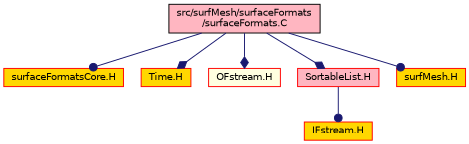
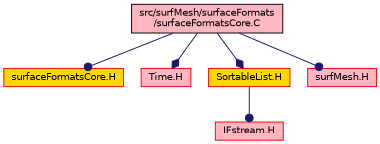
  digraph {
    node [color=red fillcolor=lightpink fontname=Helvetica fontsize=10 shape=record style=filled]
    edge [arrowhead=dot color=midnightblue fontname=Helvetica fontsize=10 labelfontname=Helvetica labelfontsize=10 style=solid]
-   n1 [color=black fontcolor=black height=0.2 label="src/surfMesh/surfaceFormats\l/surfaceFormats.C" width=0.4]
+   n1 [color=black fontcolor=black height=0.2 label="src/surfMesh/surfaceFormats\l/surfaceFormatsCore.C" width=0.4]
    n2 [fillcolor=gold height=0.2 label="surfaceFormatsCore.H" width=0.4]
-   n3 [fillcolor=gold height=0.2 label="Time.H" width=0.4]
-   n4 [fillcolor=lightyellow height=0.2 label="OFstream.H" width=0.4]
-   n5 [height=0.2 label="SortableList.H" width=0.4]
-   n6 [fillcolor=gold height=0.2 label="surfMesh.H" width=0.4]
-   n7 [fillcolor=gold height=0.2 label="IFstream.H" width=0.4]
+   n3 [height=0.2 label="Time.H" width=0.4]
+   n5 [fillcolor=gold height=0.2 label="SortableList.H" width=0.4]
+   n6 [height=0.2 label="surfMesh.H" width=0.4]
+   n7 [height=0.2 label="IFstream.H" width=0.4]
    n1 -> n2
    n1 -> n3 [arrowhead=diamond]
-   n1 -> n4 [arrowhead=diamond]
    n1 -> n5 [arrowhead=diamond]
    n1 -> n6
    n5 -> n7
  }
